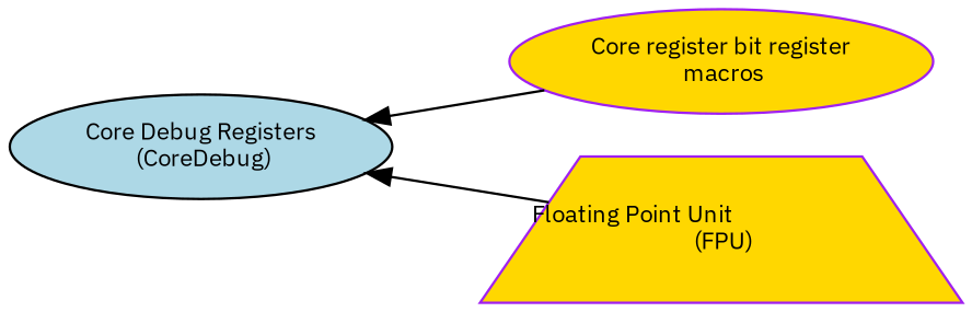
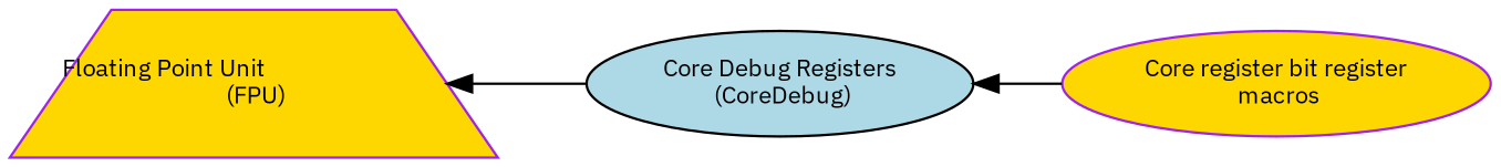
  digraph {
    fontname="IBM Plex Sans"
    rankdir=LR
    node [color=purple fillcolor=gold fontname="IBM Plex Sans" fontsize=10 shape=ellipse style=filled]
    edge [dir=back fontname="IBM Plex Sans" fontsize=10 labelfontname=Helvetica labelfontsize=10 shape=plaintext style=solid]
    n1 [color=black fillcolor=lightblue fontcolor=black height=0.2 label="Core Debug Registers\l (CoreDebug)" width=0.4]
    n2 [height=0.2 label="Core register bit register\l macros" width=0.4]
    n3 [height=0.2 label="Floating Point Unit\l (FPU)" shape=trapezium width=0.4]
    n1 -> n2
-   n1 -> n3
+   n3 -> n1
  }
